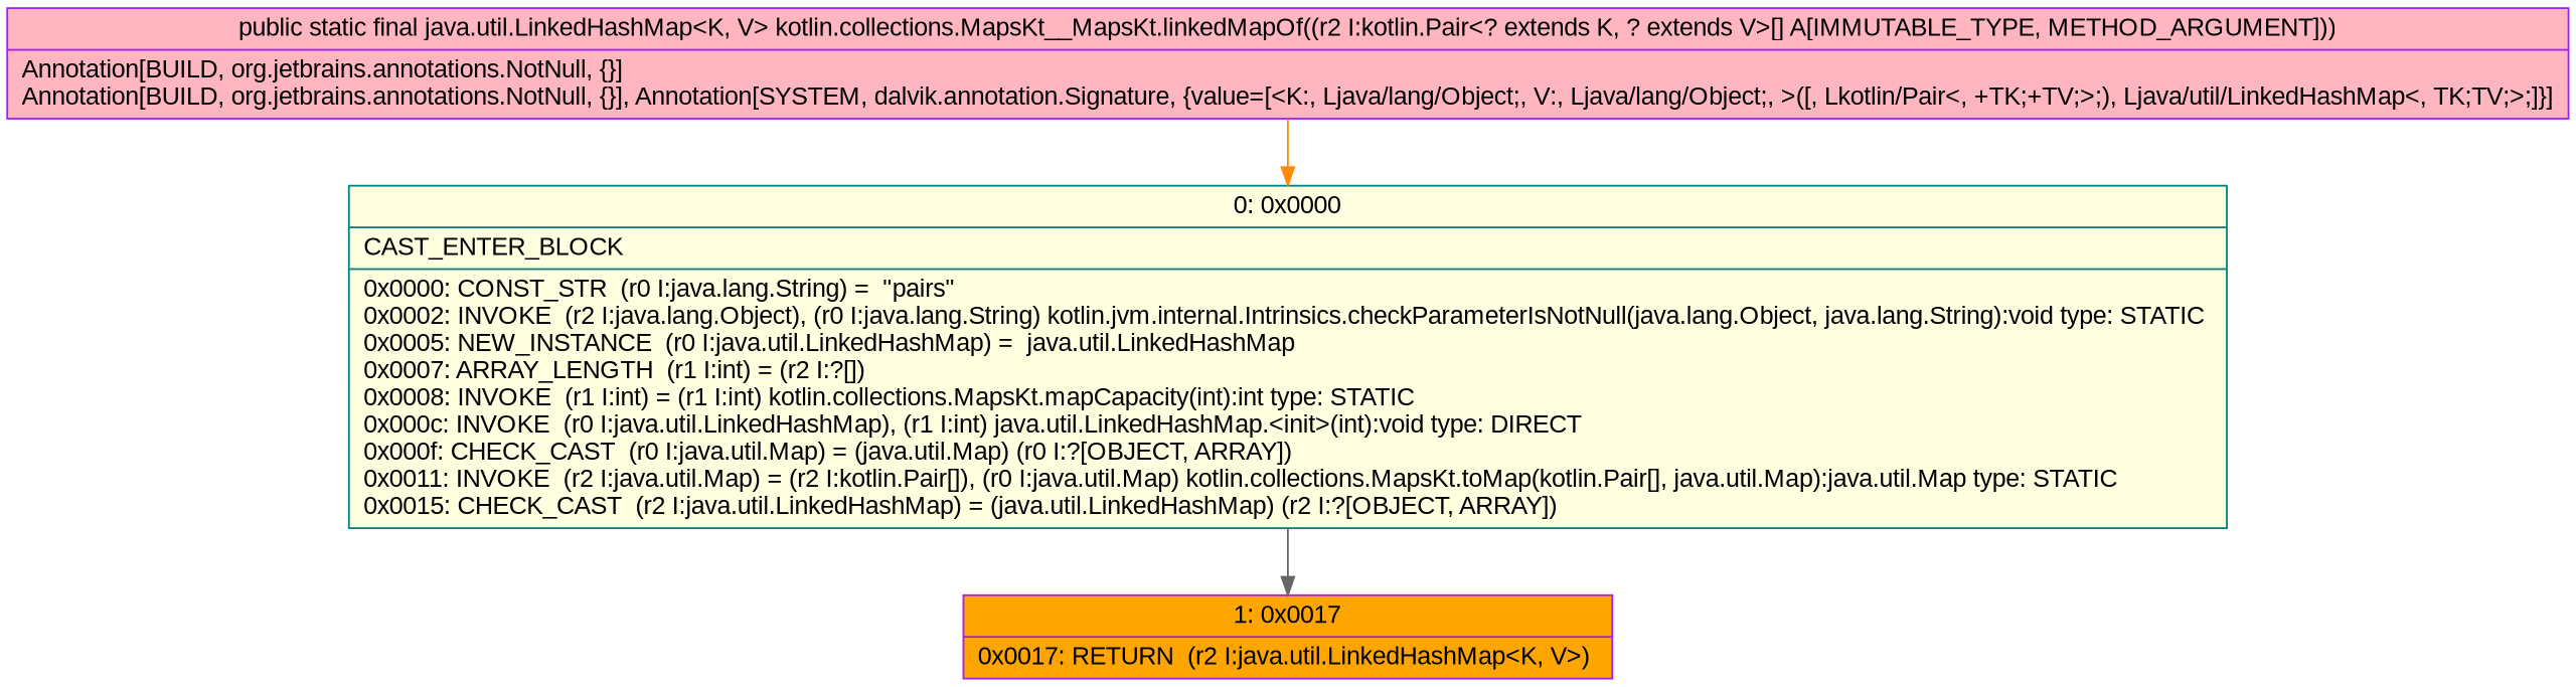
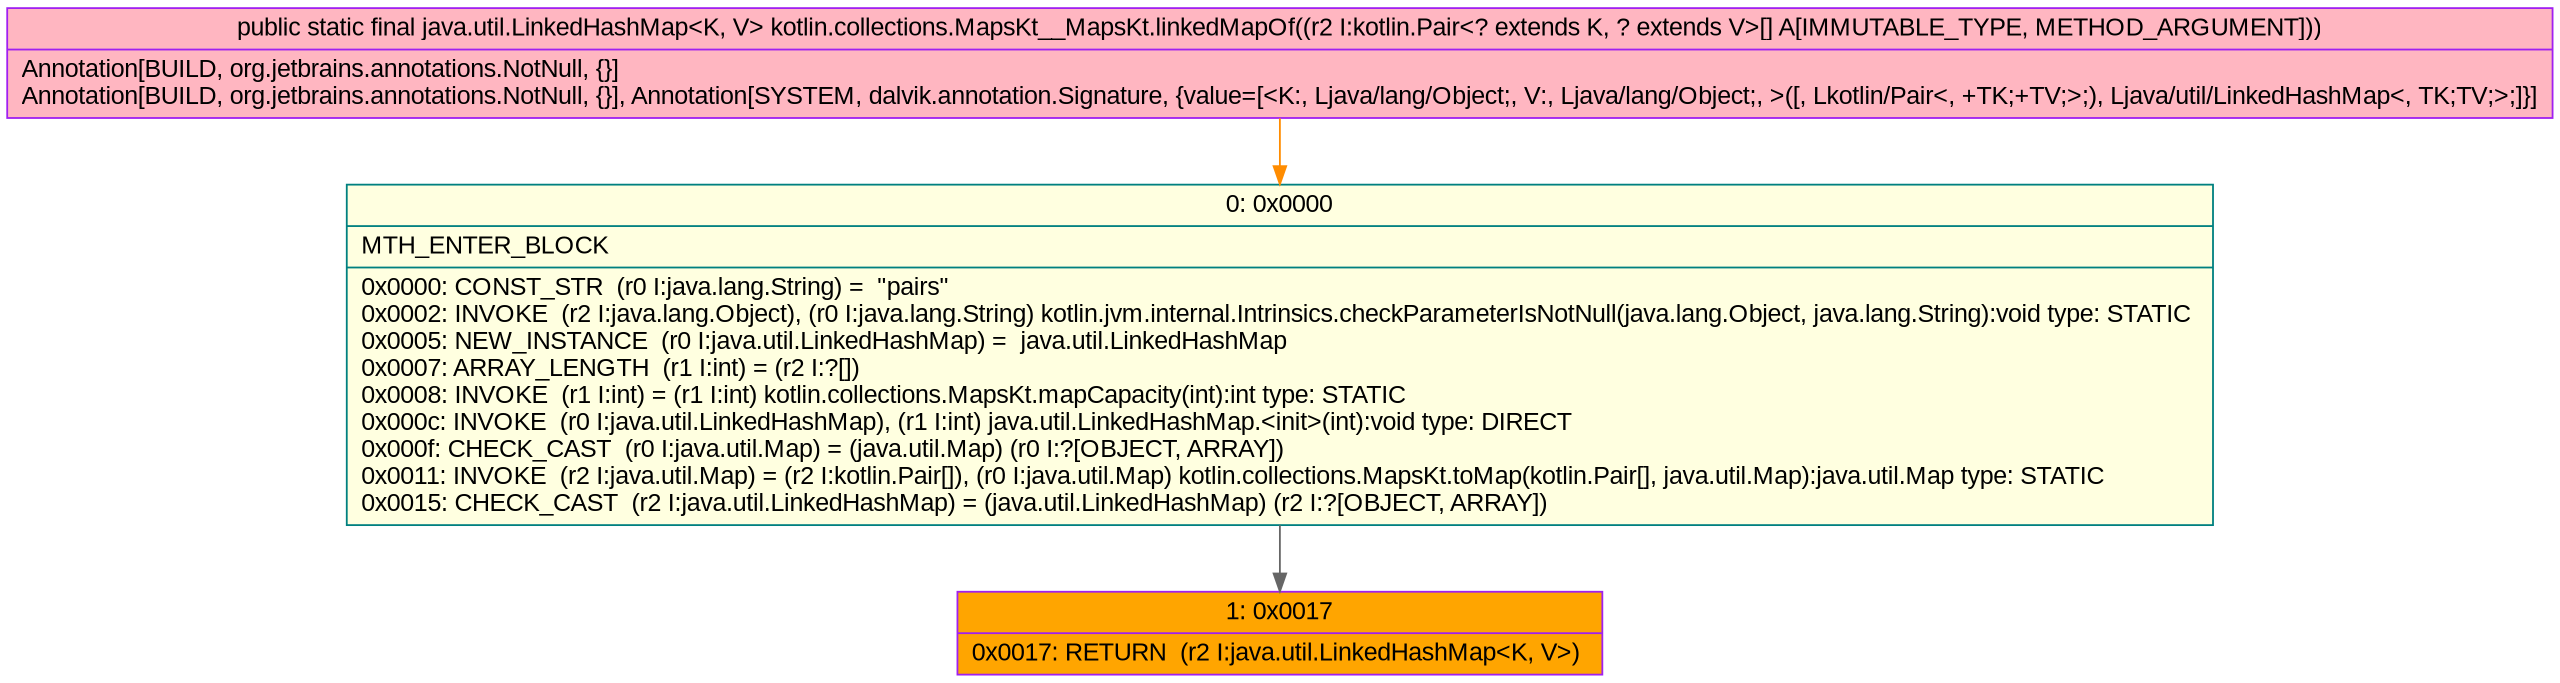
  digraph {
    fontname="Liberation Sans"
    node [shape=record style=filled color=purple fontname="Liberation Sans"]
    edge [style=solid fontname="Liberation Sans"]
-   n1 [label="{0\:\ 0x0000|CAST_ENTER_BLOCK\l|0x0000: CONST_STR  (r0 I:java.lang.String) =  \"pairs\" \l0x0002: INVOKE  (r2 I:java.lang.Object), (r0 I:java.lang.String) kotlin.jvm.internal.Intrinsics.checkParameterIsNotNull(java.lang.Object, java.lang.String):void type: STATIC \l0x0005: NEW_INSTANCE  (r0 I:java.util.LinkedHashMap) =  java.util.LinkedHashMap \l0x0007: ARRAY_LENGTH  (r1 I:int) = (r2 I:?[]) \l0x0008: INVOKE  (r1 I:int) = (r1 I:int) kotlin.collections.MapsKt.mapCapacity(int):int type: STATIC \l0x000c: INVOKE  (r0 I:java.util.LinkedHashMap), (r1 I:int) java.util.LinkedHashMap.\<init\>(int):void type: DIRECT \l0x000f: CHECK_CAST  (r0 I:java.util.Map) = (java.util.Map) (r0 I:?[OBJECT, ARRAY]) \l0x0011: INVOKE  (r2 I:java.util.Map) = (r2 I:kotlin.Pair[]), (r0 I:java.util.Map) kotlin.collections.MapsKt.toMap(kotlin.Pair[], java.util.Map):java.util.Map type: STATIC \l0x0015: CHECK_CAST  (r2 I:java.util.LinkedHashMap) = (java.util.LinkedHashMap) (r2 I:?[OBJECT, ARRAY]) \l}" fillcolor=lightyellow color=teal]
+   n1 [label="{0\:\ 0x0000|MTH_ENTER_BLOCK\l|0x0000: CONST_STR  (r0 I:java.lang.String) =  \"pairs\" \l0x0002: INVOKE  (r2 I:java.lang.Object), (r0 I:java.lang.String) kotlin.jvm.internal.Intrinsics.checkParameterIsNotNull(java.lang.Object, java.lang.String):void type: STATIC \l0x0005: NEW_INSTANCE  (r0 I:java.util.LinkedHashMap) =  java.util.LinkedHashMap \l0x0007: ARRAY_LENGTH  (r1 I:int) = (r2 I:?[]) \l0x0008: INVOKE  (r1 I:int) = (r1 I:int) kotlin.collections.MapsKt.mapCapacity(int):int type: STATIC \l0x000c: INVOKE  (r0 I:java.util.LinkedHashMap), (r1 I:int) java.util.LinkedHashMap.\<init\>(int):void type: DIRECT \l0x000f: CHECK_CAST  (r0 I:java.util.Map) = (java.util.Map) (r0 I:?[OBJECT, ARRAY]) \l0x0011: INVOKE  (r2 I:java.util.Map) = (r2 I:kotlin.Pair[]), (r0 I:java.util.Map) kotlin.collections.MapsKt.toMap(kotlin.Pair[], java.util.Map):java.util.Map type: STATIC \l0x0015: CHECK_CAST  (r2 I:java.util.LinkedHashMap) = (java.util.LinkedHashMap) (r2 I:?[OBJECT, ARRAY]) \l}" fillcolor=lightyellow color=teal]
    n2 [label="{1\:\ 0x0017|0x0017: RETURN  (r2 I:java.util.LinkedHashMap\<K, V\>) \l}" fillcolor=orange]
    n3 [label="{public static final java.util.LinkedHashMap\<K, V\> kotlin.collections.MapsKt__MapsKt.linkedMapOf((r2 I:kotlin.Pair\<? extends K, ? extends V\>[] A[IMMUTABLE_TYPE, METHOD_ARGUMENT]))  | Annotation[BUILD, org.jetbrains.annotations.NotNull, \{\}]\lAnnotation[BUILD, org.jetbrains.annotations.NotNull, \{\}], Annotation[SYSTEM, dalvik.annotation.Signature, \{value=[\<K:, Ljava\/lang\/Object;, V:, Ljava\/lang\/Object;, \>([, Lkotlin\/Pair\<, +TK;+TV;\>;), Ljava\/util\/LinkedHashMap\<, TK;TV;\>;]\}]\l}" fillcolor=lightpink]
    n1 -> n2 [color=gray40]
    n3 -> n1 [color=darkorange]
  }
